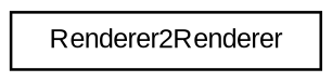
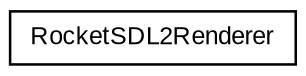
  digraph {
    rankdir=LR
    fontname="Liberation Sans"
-   n1 [color=black fillcolor=white fontname="Liberation Sans" fontsize=10 height=0.2 label=Renderer2Renderer shape=record style=filled width=0.4]
+   n1 [color=black fillcolor=white fontname="Liberation Sans" fontsize=10 height=0.2 label=RocketSDL2Renderer shape=record style=filled width=0.4]
  }
